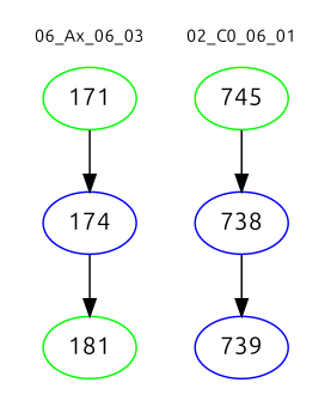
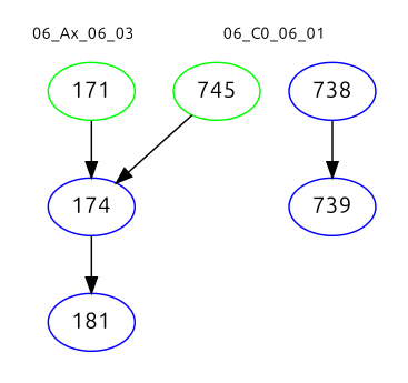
  digraph {
    fontname=Ubuntu
    node [color=blue fontname=Ubuntu]
    edge [color=black fontname=Ubuntu]
    n1 [color=green label=171]
    n2 [label=174]
-   n3 [color=green label=181]
+   n3 [label=181]
    n4 [color=green label=745]
    n5 [label=738]
    n6 [label=739]
    subgraph cluster_1 {
      color=white
      fontsize=10
      label="06_Ax_06_03"
      n1
      n2
      n3
    }
    subgraph cluster_2 {
      color=white
      fontsize=10
-     label="02_C0_06_01"
+     label="06_C0_06_01"
      n4
      n5
      n6
    }
    n1 -> n2
    n2 -> n3
-   n4 -> n5
+   n4 -> n2
    n5 -> n6
  }
